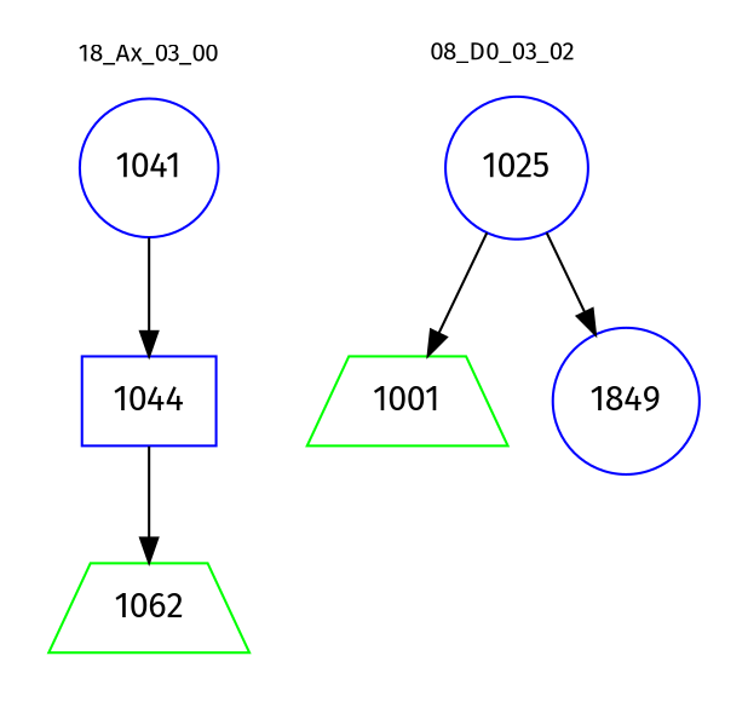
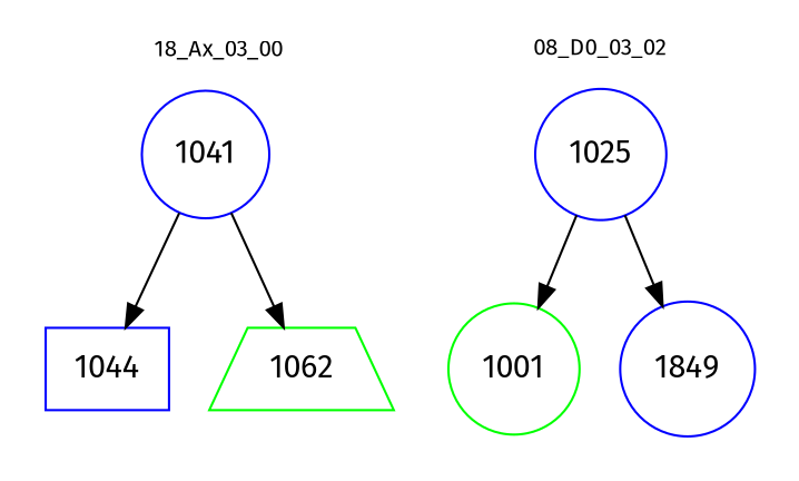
  digraph {
    fontname="Fira Sans"
    node [color=blue fontname="Fira Sans" shape=circle]
    edge [color=black fontname="Fira Sans"]
    n1 [label=1044 shape=box]
    n2 [label=1041]
    n3 [color=green label=1062 shape=trapezium]
    n4 [label=1025]
-   n5 [color=green label=1001 shape=trapezium]
+   n5 [color=green label=1001]
    n6 [label=1849]
    subgraph cluster_1 {
      color=white
      fontsize=10
      label="18_Ax_03_00"
      n1
      n2
      n3
    }
    subgraph cluster_2 {
      color=white
      fontsize=10
      label="08_D0_03_02"
      n4
      n5
      n6
    }
-   n1 -> n3
+   n2 -> n3
    n2 -> n1
    n4 -> n5
    n4 -> n6
  }
